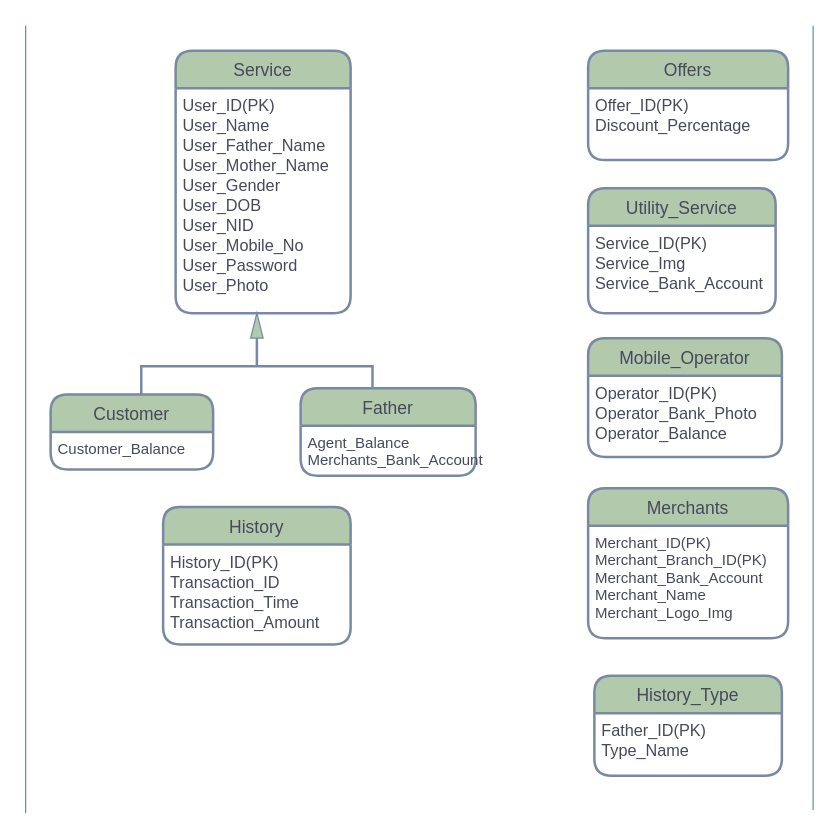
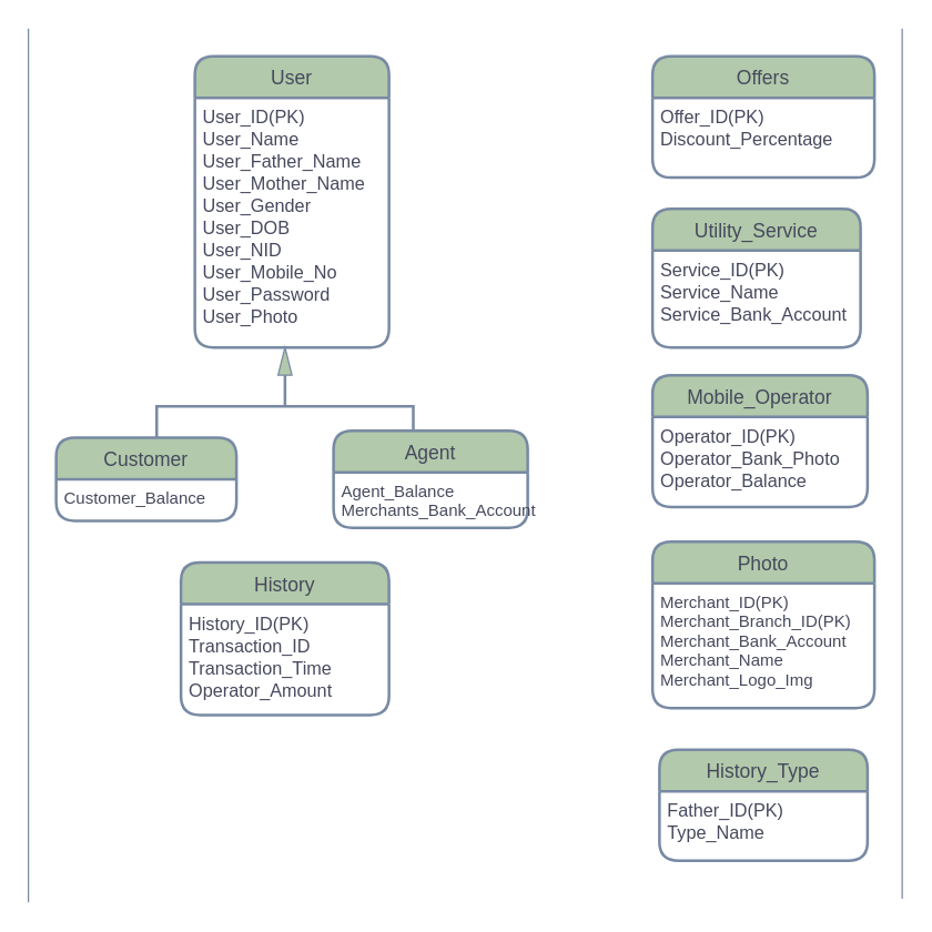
  <mxCell id="0" />
  <mxCell id="1" parent="0" />
  <mxCell id="2" value="" style="verticalLabelPosition=bottom;verticalAlign=top;html=1;shape=mxgraph.basic.acute_triangle;dx=0.5;rounded=0;sketch=0;fontFamily=Helvetica;fillColor=#B2C9AB;strokeColor=#788AA3;fontColor=#46495D;" parent="1" vertex="1"><mxGeometry x="450" y="480" height="20" as="geometry" /></mxCell>
  <mxCell id="3" value="" style="edgeStyle=orthogonalEdgeStyle;curved=0;rounded=1;sketch=0;orthogonalLoop=1;jettySize=auto;html=1;strokeColor=#788AA3;fillColor=#B2C9AB;fontSize=13;fontColor=#46495D;fontStyle=1" parent="1" edge="1"><mxGeometry relative="1" as="geometry"><mxPoint x="205" y="250" as="sourcePoint" /><mxPoint x="205" y="250" as="targetPoint" /></mxGeometry></mxCell>
  <mxCell id="4" value="" style="strokeWidth=2;html=1;shape=mxgraph.flowchart.annotation_2;align=left;labelPosition=right;pointerEvents=1;rounded=1;sketch=0;fillColor=#B2C9AB;fontSize=13;fontColor=#46495D;rotation=90;fontStyle=0;strokeColor=#788AA3;" parent="1" vertex="1"><mxGeometry x="180" y="200" width="50" height="185" as="geometry" /></mxCell>
  <mxCell id="5" value="" style="verticalLabelPosition=bottom;verticalAlign=top;html=1;shape=mxgraph.basic.acute_triangle;dx=0.5;rounded=0;sketch=0;fontFamily=Helvetica;fillColor=#B2C9AB;strokeColor=#788AA3;fontColor=#46495D;" parent="1" vertex="1"><mxGeometry x="200" y="250" width="10" height="20" as="geometry" /></mxCell>
  <mxCell id="6" value="" style="endArrow=none;html=1;strokeColor=#788AA3;fillColor=#B2C9AB;fontColor=#46495D;" edge="1" parent="1"><mxGeometry width="50" height="50" relative="1" as="geometry"><mxPoint x="20" y="650" as="sourcePoint" /><mxPoint x="20" y="20" as="targetPoint" /></mxGeometry></mxCell>
- <mxCell id="7" value="Merchants" style="swimlane;childLayout=stackLayout;horizontal=1;startSize=30;horizontalStack=0;rounded=1;fontSize=14;fontStyle=0;strokeWidth=2;resizeParent=0;resizeLast=1;shadow=0;dashed=0;align=center;sketch=0;fillColor=#B2C9AB;strokeColor=#788AA3;fontColor=#46495D;" parent="1" vertex="1"><mxGeometry x="470" y="390" width="160" height="120" as="geometry" /></mxCell>
+ <mxCell id="7" value="Photo" style="swimlane;childLayout=stackLayout;horizontal=1;startSize=30;horizontalStack=0;rounded=1;fontSize=14;fontStyle=0;strokeWidth=2;resizeParent=0;resizeLast=1;shadow=0;dashed=0;align=center;sketch=0;fillColor=#B2C9AB;strokeColor=#788AA3;fontColor=#46495D;" parent="1" vertex="1"><mxGeometry x="470" y="390" width="160" height="120" as="geometry" /></mxCell>
  <mxCell id="8" value="Merchant_ID(PK)&#10;Merchant_Branch_ID(PK)&#10;Merchant_Bank_Account&#10;Merchant_Name&#10;Merchant_Logo_Img" style="align=left;strokeColor=none;fillColor=none;spacingLeft=4;fontSize=12;verticalAlign=top;resizable=0;rotatable=0;part=1;fontColor=#46495D;" parent="7" vertex="1"><mxGeometry y="30" width="160" height="90" as="geometry" /></mxCell>
  <mxCell id="9" value="Mobile_Operator" style="swimlane;childLayout=stackLayout;horizontal=1;startSize=30;horizontalStack=0;rounded=1;fontSize=14;fontStyle=0;strokeWidth=2;resizeParent=0;resizeLast=1;shadow=0;dashed=0;align=center;labelBackgroundColor=none;sketch=0;fillColor=#B2C9AB;strokeColor=#788AA3;fontColor=#46495D;" parent="1" vertex="1"><mxGeometry x="470" y="270" width="155" height="95" as="geometry" /></mxCell>
  <mxCell id="10" value="Operator_ID(PK)&#10;Operator_Bank_Photo&#10;Operator_Balance" style="align=left;strokeColor=none;fillColor=none;spacingLeft=4;fontSize=13;verticalAlign=top;resizable=0;rotatable=0;part=1;fontColor=#46495D;" parent="9" vertex="1"><mxGeometry y="30" width="155" height="65" as="geometry" /></mxCell>
  <mxCell id="11" value="Utility_Service" style="swimlane;childLayout=stackLayout;horizontal=1;startSize=30;horizontalStack=0;rounded=1;fontSize=14;fontStyle=0;strokeWidth=2;resizeParent=0;resizeLast=1;shadow=0;dashed=0;align=center;sketch=0;fillColor=#B2C9AB;strokeColor=#788AA3;fontColor=#46495D;" parent="1" vertex="1"><mxGeometry x="470" y="150" width="150" height="100" as="geometry" /></mxCell>
- <mxCell id="12" value="Service_ID(PK)&#10;Service_Img&#10;Service_Bank_Account" style="align=left;strokeColor=none;fillColor=none;spacingLeft=4;fontSize=13;verticalAlign=top;resizable=0;rotatable=0;part=1;fontColor=#46495D;" parent="11" vertex="1"><mxGeometry y="30" width="150" height="70" as="geometry" /></mxCell>
+ <mxCell id="12" value="Service_ID(PK)&#10;Service_Name&#10;Service_Bank_Account" style="align=left;strokeColor=none;fillColor=none;spacingLeft=4;fontSize=13;verticalAlign=top;resizable=0;rotatable=0;part=1;fontColor=#46495D;" parent="11" vertex="1"><mxGeometry y="30" width="150" height="70" as="geometry" /></mxCell>
  <mxCell id="13" value="Offers" style="swimlane;childLayout=stackLayout;horizontal=1;startSize=30;horizontalStack=0;rounded=1;fontSize=14;fontStyle=0;strokeWidth=2;resizeParent=0;resizeLast=1;shadow=0;dashed=0;align=center;sketch=0;fillColor=#B2C9AB;strokeColor=#788AA3;fontColor=#46495D;" parent="1" vertex="1"><mxGeometry x="470" y="40" width="160" height="87.5" as="geometry" /></mxCell>
  <mxCell id="14" value="Offer_ID(PK)&#10;Discount_Percentage" style="align=left;strokeColor=none;fillColor=none;spacingLeft=4;fontSize=13;verticalAlign=top;resizable=0;rotatable=0;part=1;fontColor=#46495D;" parent="13" vertex="1"><mxGeometry y="30" width="160" height="57.5" as="geometry" /></mxCell>
  <mxCell id="15" value="History_Type" style="swimlane;childLayout=stackLayout;horizontal=1;startSize=30;horizontalStack=0;rounded=1;fontSize=14;fontStyle=0;strokeWidth=2;resizeParent=0;resizeLast=1;shadow=0;dashed=0;align=center;labelBackgroundColor=none;sketch=0;fillColor=#B2C9AB;strokeColor=#788AA3;fontColor=#46495D;" parent="1" vertex="1"><mxGeometry x="475" y="540" width="150" height="80" as="geometry" /></mxCell>
  <mxCell id="16" value="Father_ID(PK)&#10;Type_Name" style="align=left;strokeColor=none;fillColor=none;spacingLeft=4;fontSize=13;verticalAlign=top;resizable=0;rotatable=0;part=1;fontColor=#46495D;" parent="15" vertex="1"><mxGeometry y="30" width="150" height="50" as="geometry" /></mxCell>
- <mxCell id="17" value="Father" style="swimlane;childLayout=stackLayout;horizontal=1;startSize=30;horizontalStack=0;rounded=1;fontSize=14;fontStyle=0;strokeWidth=2;resizeParent=0;resizeLast=1;shadow=0;dashed=0;align=center;labelBackgroundColor=none;sketch=0;fillColor=#B2C9AB;strokeColor=#788AA3;fontColor=#46495D;" parent="1" vertex="1"><mxGeometry x="240" y="310" width="140" height="70" as="geometry" /></mxCell>
+ <mxCell id="17" value="Agent" style="swimlane;childLayout=stackLayout;horizontal=1;startSize=30;horizontalStack=0;rounded=1;fontSize=14;fontStyle=0;strokeWidth=2;resizeParent=0;resizeLast=1;shadow=0;dashed=0;align=center;labelBackgroundColor=none;sketch=0;fillColor=#B2C9AB;strokeColor=#788AA3;fontColor=#46495D;" parent="1" vertex="1"><mxGeometry x="240" y="310" width="140" height="70" as="geometry" /></mxCell>
  <mxCell id="18" value="Agent_Balance&#10;Merchants_Bank_Account" style="align=left;strokeColor=none;fillColor=none;spacingLeft=4;fontSize=12;verticalAlign=top;resizable=0;rotatable=0;part=1;fontColor=#46495D;" parent="17" vertex="1"><mxGeometry y="30" width="140" height="40" as="geometry" /></mxCell>
- <mxCell id="19" value="Service" style="swimlane;childLayout=stackLayout;horizontal=1;startSize=30;horizontalStack=0;rounded=1;fontSize=14;fontStyle=0;strokeWidth=2;resizeParent=0;resizeLast=1;shadow=0;dashed=0;align=center;sketch=0;fillColor=#B2C9AB;strokeColor=#788AA3;fontColor=#46495D;" parent="1" vertex="1"><mxGeometry x="140" y="40" width="140" height="210" as="geometry" /></mxCell>
+ <mxCell id="19" value="User" style="swimlane;childLayout=stackLayout;horizontal=1;startSize=30;horizontalStack=0;rounded=1;fontSize=14;fontStyle=0;strokeWidth=2;resizeParent=0;resizeLast=1;shadow=0;dashed=0;align=center;sketch=0;fillColor=#B2C9AB;strokeColor=#788AA3;fontColor=#46495D;" parent="1" vertex="1"><mxGeometry x="140" y="40" width="140" height="210" as="geometry" /></mxCell>
  <mxCell id="20" value="" style="whiteSpace=wrap;html=1;rounded=1;fontSize=13;fontColor=#46495D;align=left;strokeWidth=2;fillColor=#B2C9AB;sketch=0;strokeColor=#788AA3;" parent="19" vertex="1"><mxGeometry y="30" width="140" as="geometry" /></mxCell>
  <mxCell id="21" value="" style="group;fontColor=#46495D;" parent="19" vertex="1" connectable="0"><mxGeometry y="30" width="140" height="180" as="geometry" /></mxCell>
  <mxCell id="22" value="User_ID(PK)&#10;User_Name&#10;User_Father_Name&#10;User_Mother_Name&#10;User_Gender&#10;User_DOB&#10;User_NID&#10;User_Mobile_No&#10;User_Password&#10;User_Photo" style="align=left;strokeColor=none;fillColor=none;spacingLeft=4;fontSize=13;verticalAlign=top;resizable=0;rotatable=0;part=1;fontColor=#46495D;" parent="21" vertex="1"><mxGeometry width="190" height="180" as="geometry" /></mxCell>
  <mxCell id="23" value="History" style="swimlane;childLayout=stackLayout;horizontal=1;startSize=30;horizontalStack=0;rounded=1;fontSize=14;fontStyle=0;strokeWidth=2;resizeParent=0;resizeLast=1;shadow=0;dashed=0;align=center;labelBackgroundColor=none;sketch=0;fillColor=#B2C9AB;strokeColor=#788AA3;fontColor=#46495D;" parent="1" vertex="1"><mxGeometry x="130" y="405" width="150" height="110" as="geometry" /></mxCell>
- <mxCell id="24" value="History_ID(PK)&#10;Transaction_ID&#10;Transaction_Time&#10;Transaction_Amount" style="align=left;strokeColor=none;fillColor=none;spacingLeft=4;fontSize=13;verticalAlign=top;resizable=0;rotatable=0;part=1;fontColor=#46495D;" parent="23" vertex="1"><mxGeometry y="30" width="150" height="80" as="geometry" /></mxCell>
+ <mxCell id="24" value="History_ID(PK)&#10;Transaction_ID&#10;Transaction_Time&#10;Operator_Amount" style="align=left;strokeColor=none;fillColor=none;spacingLeft=4;fontSize=13;verticalAlign=top;resizable=0;rotatable=0;part=1;fontColor=#46495D;" parent="23" vertex="1"><mxGeometry y="30" width="150" height="80" as="geometry" /></mxCell>
  <mxCell id="25" value="Customer" style="swimlane;childLayout=stackLayout;horizontal=1;startSize=30;horizontalStack=0;rounded=1;fontSize=14;fontStyle=0;strokeWidth=2;resizeParent=0;resizeLast=1;shadow=0;dashed=0;align=center;labelBackgroundColor=none;sketch=0;fillColor=#B2C9AB;strokeColor=#788AA3;fontColor=#46495D;" parent="1" vertex="1"><mxGeometry x="40" y="315" width="130" height="60" as="geometry" /></mxCell>
  <mxCell id="26" value="Customer_Balance&#10;" style="align=left;strokeColor=none;fillColor=none;spacingLeft=4;fontSize=12;verticalAlign=top;resizable=0;rotatable=0;part=1;fontColor=#46495D;" parent="25" vertex="1"><mxGeometry y="30" width="130" height="30" as="geometry" /></mxCell>
  <mxCell id="27" value="" style="endArrow=none;html=1;strokeColor=#788AA3;fillColor=#B2C9AB;fontColor=#46495D;" edge="1" parent="1"><mxGeometry width="50" height="50" relative="1" as="geometry"><mxPoint x="650" y="647.5" as="sourcePoint" /><mxPoint x="650" y="20" as="targetPoint" /></mxGeometry></mxCell>
